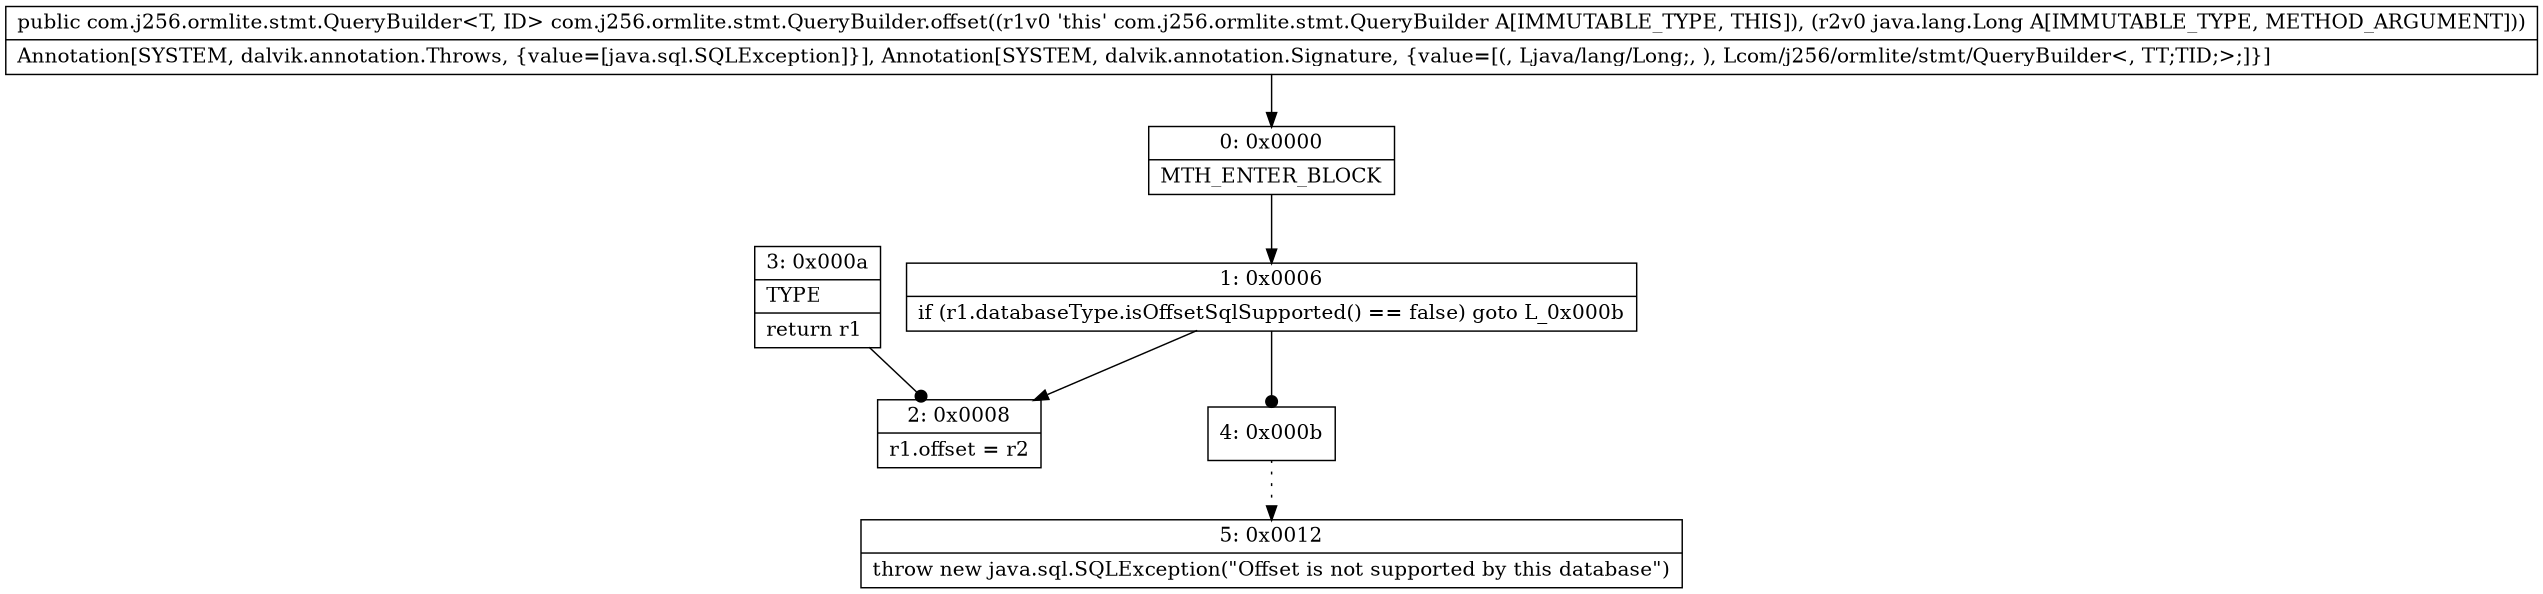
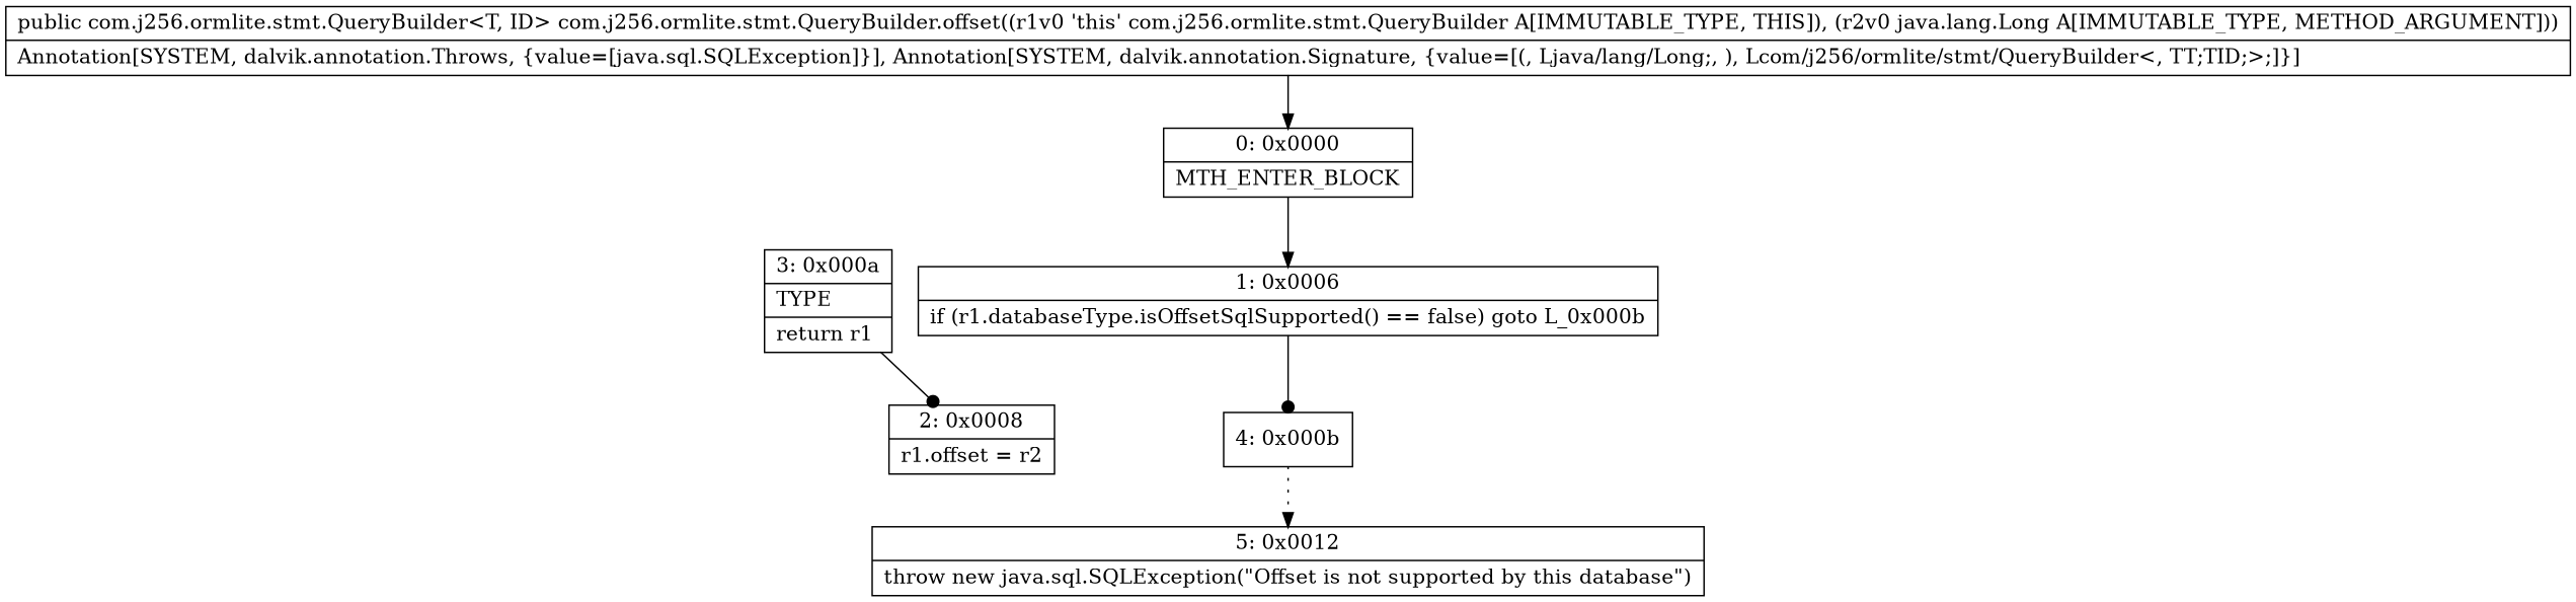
  digraph {
    node [shape=record]
    edge [arrowhead=normal style=solid]
    n1 [label="{0\:\ 0x0000|MTH_ENTER_BLOCK\l}"]
    n2 [label="{1\:\ 0x0006|if (r1.databaseType.isOffsetSqlSupported() == false) goto L_0x000b\l}"]
    n3 [label="{2\:\ 0x0008|r1.offset = r2\l}"]
    n4 [label="{4\:\ 0x000b}"]
    n5 [label="{5\:\ 0x0012|throw new java.sql.SQLException(\"Offset is not supported by this database\")\l}"]
    n6 [label="{3\:\ 0x000a|TYPE\l|return r1\l}"]
    n7 [label="{public com.j256.ormlite.stmt.QueryBuilder\<T, ID\> com.j256.ormlite.stmt.QueryBuilder.offset((r1v0 'this' com.j256.ormlite.stmt.QueryBuilder A[IMMUTABLE_TYPE, THIS]), (r2v0 java.lang.Long A[IMMUTABLE_TYPE, METHOD_ARGUMENT]))  | Annotation[SYSTEM, dalvik.annotation.Throws, \{value=[java.sql.SQLException]\}], Annotation[SYSTEM, dalvik.annotation.Signature, \{value=[(, Ljava\/lang\/Long;, ), Lcom\/j256\/ormlite\/stmt\/QueryBuilder\<, TT;TID;\>;]\}]\l}"]
    n1 -> n2
-   n2 -> n3
    n2 -> n4 [arrowhead=dot]
    n4 -> n5 [style=dotted]
    n6 -> n3 [arrowhead=dot]
    n7 -> n1
  }
